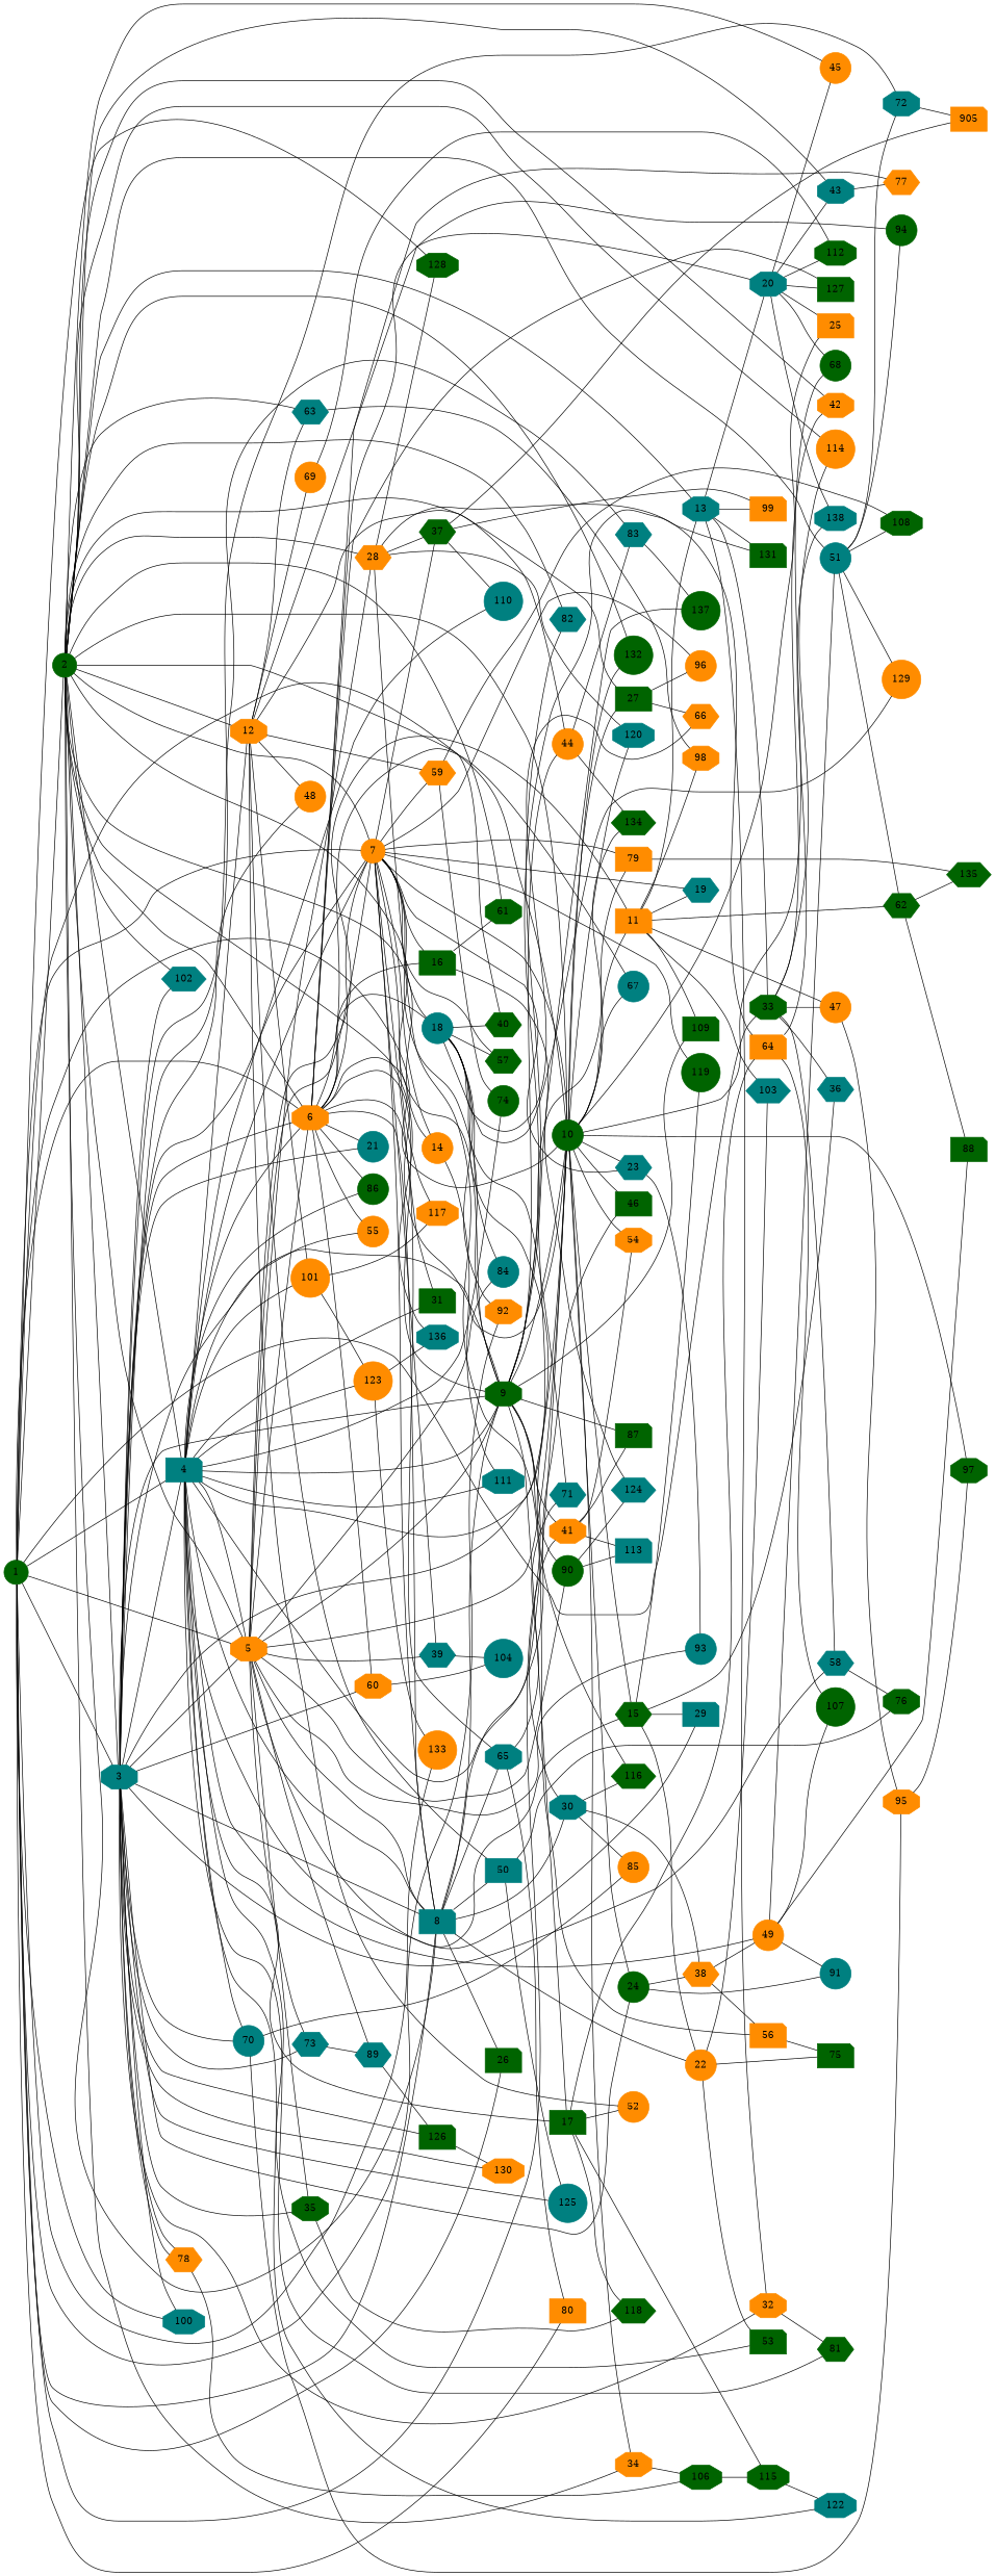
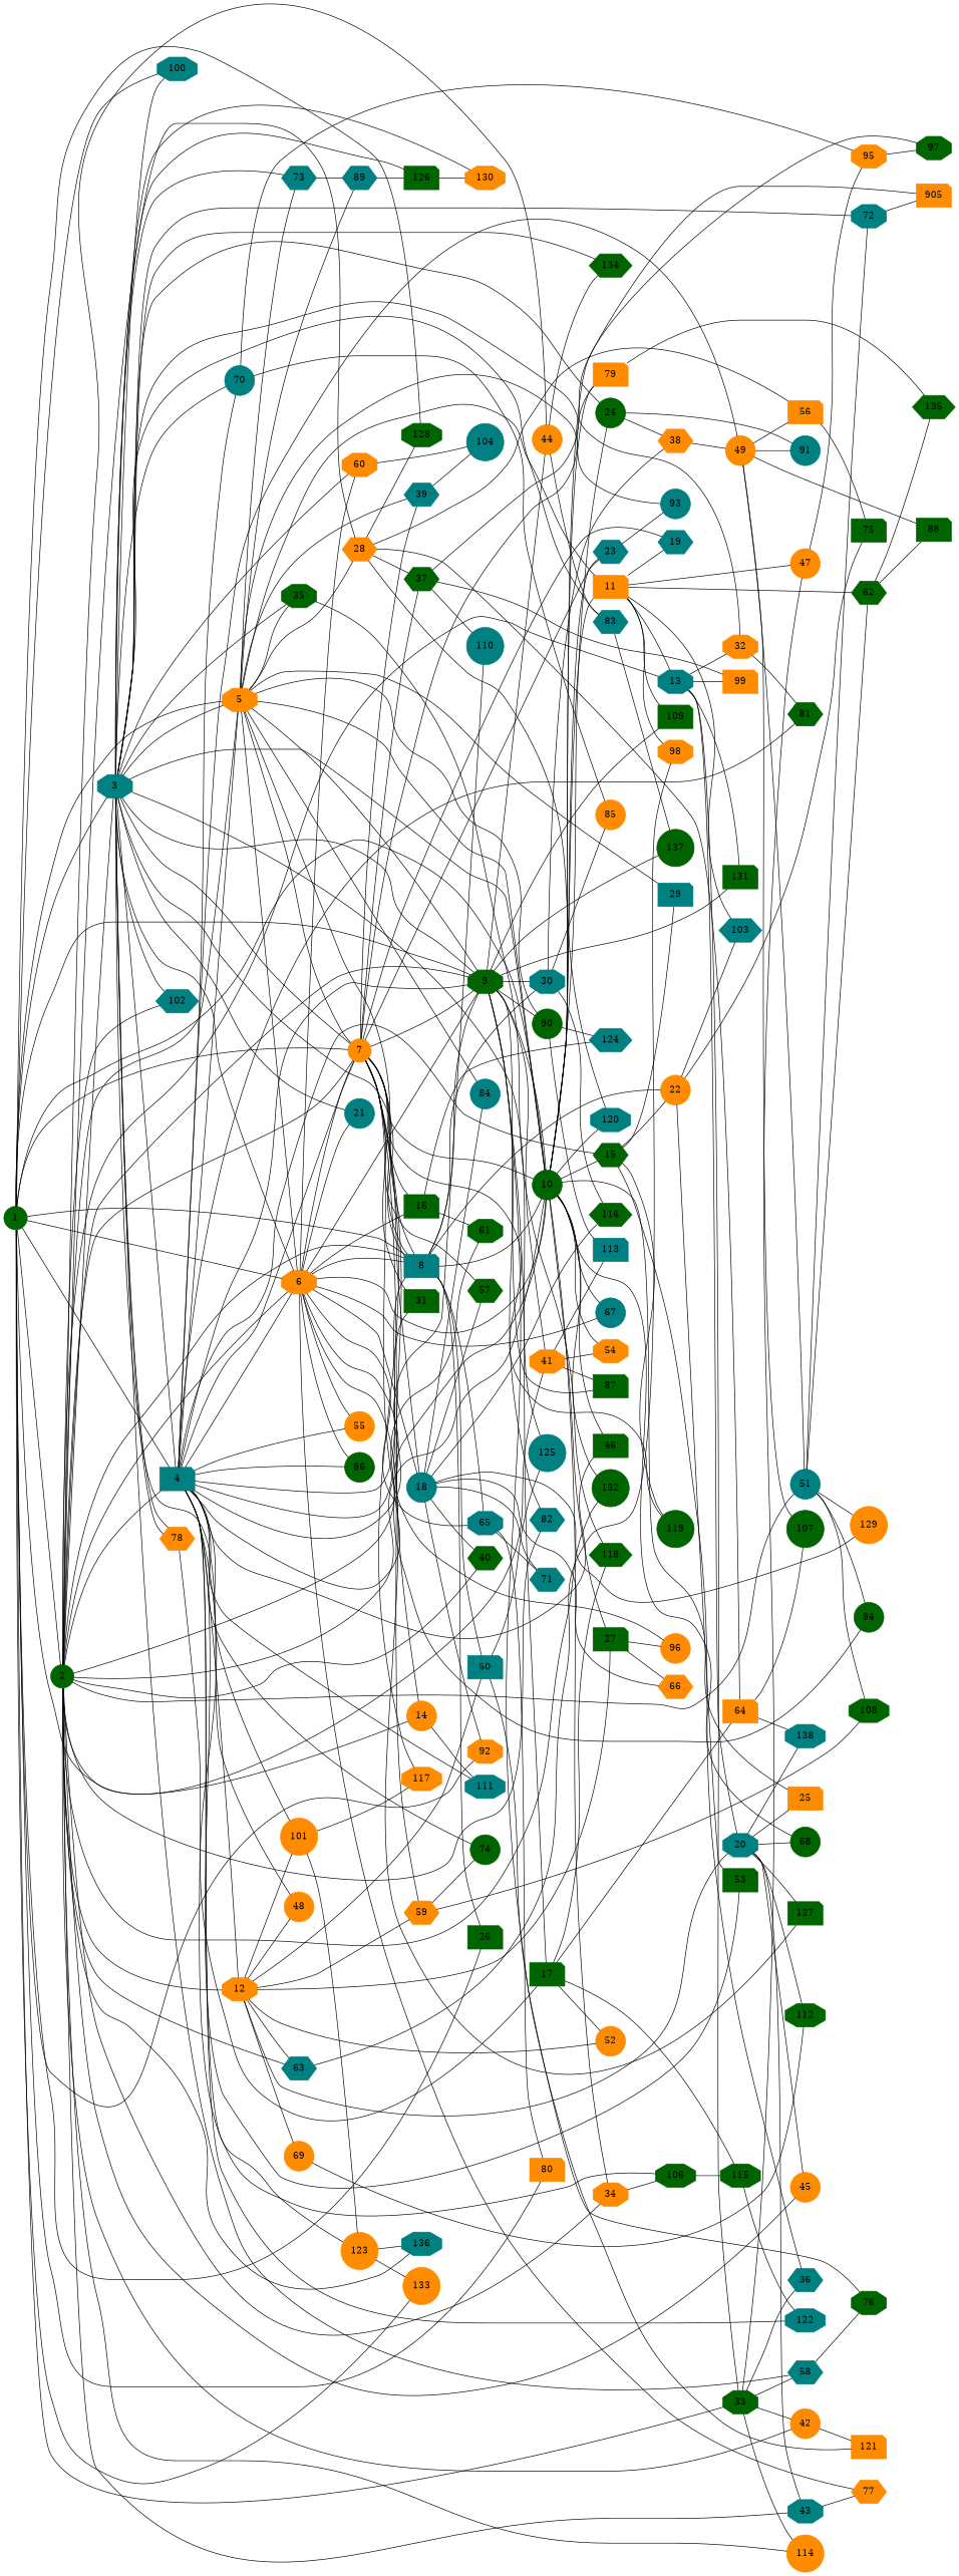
  graph {
    rankdir=LR
    node [color=darkgreen shape=circle style=filled]
    1
    2
    3 [color=teal shape=octagon]
    4 [color=teal shape=note]
    5 [color=darkorange shape=octagon]
    6 [color=darkorange shape=octagon]
    7 [color=darkorange]
    8 [color=teal shape=note]
    9 [shape=octagon]
    10
    26 [shape=note]
    33 [shape=octagon]
    41 [color=darkorange shape=octagon]
    80 [color=darkorange shape=note]
    92 [color=darkorange shape=octagon]
    100 [color=teal shape=octagon]
    128 [shape=octagon]
    133 [color=darkorange]
    12 [color=darkorange shape=octagon]
    13 [color=teal shape=octagon]
    14 [color=darkorange]
    28 [color=darkorange shape=hexagon]
    34 [color=darkorange shape=octagon]
    40 [shape=hexagon]
-   42 [color=darkorange shape=octagon]
+   42 [color=darkorange]
    43 [color=teal shape=octagon]
    44 [color=darkorange]
    45 [color=darkorange]
    51 [color=teal]
    61 [shape=octagon]
    63 [color=teal shape=hexagon]
    82 [color=teal shape=hexagon]
    102 [color=teal shape=hexagon]
    114 [color=darkorange]
    132
    136 [color=teal shape=octagon]
    21 [color=teal]
    24
    32 [color=darkorange shape=octagon]
    35 [shape=octagon]
    48 [color=darkorange]
    58 [color=teal shape=hexagon]
    60 [color=darkorange shape=octagon]
    70 [color=teal]
    72 [color=teal shape=octagon]
    73 [color=teal shape=hexagon]
    78 [color=darkorange shape=hexagon]
    83 [color=teal shape=hexagon]
    125 [color=teal]
    126 [shape=note]
    130 [color=darkorange shape=octagon]
    134 [shape=hexagon]
    15 [shape=hexagon]
    17 [shape=note]
    31 [shape=note]
    46 [shape=note]
    49 [color=darkorange]
    53 [shape=note]
    55 [color=darkorange]
    74
    81 [shape=hexagon]
    86
    101 [color=darkorange]
    110 [color=teal]
    111 [color=teal shape=octagon]
    122 [color=teal shape=octagon]
    123 [color=darkorange]
    11 [color=darkorange shape=note]
    29 [color=teal shape=note]
    39 [color=teal shape=hexagon]
    84 [color=teal]
    89 [color=teal shape=hexagon]
    90
    93 [color=teal]
    16 [shape=note]
    18 [color=teal]
    65 [color=teal shape=octagon]
    67 [color=teal]
    77 [color=darkorange shape=hexagon]
    94
    127 [shape=note]
    19 [color=teal shape=hexagon]
    23 [color=teal shape=hexagon]
    37 [shape=hexagon]
    57 [shape=hexagon]
    59 [color=darkorange shape=hexagon]
    79 [color=darkorange shape=note]
    96 [color=darkorange]
    117 [color=darkorange shape=octagon]
    119
    22 [color=darkorange]
    30 [color=teal shape=octagon]
    50 [color=teal shape=note]
    87 [shape=note]
    109 [shape=note]
+   121 [color=darkorange shape=note]
    131 [shape=note]
    137
    25 [color=darkorange shape=note]
    27 [shape=note]
    54 [color=darkorange shape=octagon]
    68
    97 [shape=octagon]
    120 [color=teal shape=octagon]
    47 [color=darkorange]
    36 [color=teal shape=hexagon]
    113 [color=teal shape=note]
    69 [color=darkorange]
    20 [color=teal shape=octagon]
    52 [color=darkorange]
    99 [color=darkorange shape=note]
    64 [color=darkorange shape=note]
    56 [color=darkorange shape=note]
    106 [shape=octagon]
    62 [shape=hexagon]
    129 [color=darkorange]
    108 [shape=octagon]
    98 [color=darkorange shape=octagon]
    38 [color=darkorange shape=hexagon]
    91 [color=teal]
    118 [shape=hexagon]
    76 [shape=octagon]
    104 [color=teal]
    85 [color=darkorange]
    95 [color=darkorange shape=octagon]
    n126 [color=darkorange label=905 shape=note]
    115 [shape=octagon]
    88 [shape=note]
    107
    103 [color=teal shape=hexagon]
    124 [color=teal shape=hexagon]
    66 [color=darkorange shape=hexagon]
    71 [color=teal shape=hexagon]
    116 [shape=hexagon]
    112 [shape=octagon]
    135 [shape=hexagon]
    75 [shape=note]
    138 [color=teal shape=octagon]
    1 -- 2
    1 -- 3
    1 -- 4
    1 -- 5
    1 -- 6
    1 -- 7
    1 -- 8
    1 -- 9
    1 -- 10
    1 -- 26
    1 -- 33
    1 -- 41
    1 -- 80
    1 -- 92
    1 -- 100
    1 -- 128
    1 -- 133
    2 -- 3
    2 -- 4
    2 -- 5
    2 -- 6
    2 -- 7
    2 -- 8
    2 -- 9
    2 -- 10
    2 -- 12
    2 -- 13
    2 -- 14
    2 -- 28
    2 -- 34
    2 -- 40
    2 -- 42
    2 -- 43
    2 -- 44
    2 -- 45
    2 -- 51
    2 -- 61
    2 -- 63
    2 -- 82
    2 -- 102
    2 -- 114
    2 -- 132
    2 -- 136
    3 -- 4
    3 -- 5
    3 -- 6
    3 -- 7
    3 -- 8
    3 -- 9
    3 -- 10
    3 -- 100
    3 -- 102
    3 -- 21
    3 -- 24
    3 -- 32
    3 -- 35
    3 -- 48
    3 -- 58
    3 -- 60
    3 -- 70
    3 -- 72
    3 -- 73
    3 -- 78
    3 -- 78
    3 -- 83
    3 -- 125
    3 -- 126
    3 -- 130
    3 -- 134
    4 -- 5
    4 -- 6
    4 -- 7
    4 -- 8
    4 -- 9
    4 -- 10
    4 -- 12
    4 -- 70
    4 -- 15
    4 -- 17
    4 -- 31
    4 -- 46
    4 -- 49
    4 -- 53
    4 -- 55
    4 -- 74
    4 -- 81
    4 -- 86
    4 -- 101
    4 -- 110
    4 -- 111
    4 -- 122
    4 -- 123
    5 -- 6
    5 -- 7
    5 -- 8
    5 -- 9
    5 -- 10
    5 -- 28
    5 -- 35
    5 -- 73
    5 -- 11
    5 -- 29
    5 -- 39
    5 -- 84
    5 -- 89
    5 -- 90
    5 -- 93
    6 -- 7
    6 -- 8
    6 -- 9
    6 -- 10
    6 -- 21
    6 -- 60
    6 -- 55
    6 -- 86
    6 -- 16
    6 -- 18
    6 -- 65
    6 -- 67
    6 -- 77
    6 -- 94
    6 -- 127
    7 -- 8
    7 -- 9
    7 -- 10
    7 -- 14
    7 -- 31
    7 -- 39
    7 -- 16
    7 -- 18
    7 -- 19
    7 -- 23
    7 -- 37
    7 -- 57
    7 -- 59
    7 -- 79
    7 -- 96
    7 -- 117
    7 -- 119
    8 -- 9
    8 -- 10
    8 -- 26
    8 -- 65
    8 -- 22
    8 -- 30
    8 -- 50
    9 -- 10
    9 -- 41
    9 -- 44
    9 -- 82
    9 -- 17
    9 -- 90
    9 -- 30
    9 -- 87
    9 -- 109
+   9 -- 121
    9 -- 131
    9 -- 137
    10 -- 34
    10 -- 132
    10 -- 24
    10 -- 15
    10 -- 46
    10 -- 11
    10 -- 67
    10 -- 23
    10 -- 79
    10 -- 25
    10 -- 27
    10 -- 54
    10 -- 68
    10 -- 97
    10 -- 120
    33 -- 42
    33 -- 114
    33 -- 58
    33 -- 47
    33 -- 36
    41 -- 87
    41 -- 54
    41 -- 113
    12 -- 63
    12 -- 48
    12 -- 101
    12 -- 59
    12 -- 50
    12 -- 27
    12 -- 69
    12 -- 20
    12 -- 52
    13 -- 33
    13 -- 32
    13 -- 131
    13 -- 20
    13 -- 99
    14 -- 111
    28 -- 128
    28 -- 37
    28 -- 120
    28 -- 64
    28 -- 56
    34 -- 106
+   42 -- 121
    43 -- 77
    44 -- 83
    44 -- 134
    51 -- 72
    51 -- 94
    51 -- 62
    51 -- 129
    51 -- 108
    63 -- 98
    24 -- 38
    24 -- 91
    32 -- 81
    35 -- 118
    58 -- 76
    60 -- 104
    70 -- 85
    70 -- 95
    72 -- n126
    73 -- 89
    78 -- 106
    83 -- 137
    126 -- 130
    15 -- 29
    15 -- 119
    15 -- 22
    15 -- 36
    17 -- 52
    17 -- 64
    17 -- 118
    17 -- 115
    49 -- 51
-   38 -- 56
+   49 -- 56
    49 -- 91
    49 -- 88
    49 -- 107
    101 -- 123
    101 -- 117
    123 -- 133
    123 -- 136
    11 -- 13
    11 -- 19
    11 -- 109
    11 -- 47
    11 -- 62
    11 -- 98
    11 -- 103
    39 -- 104
    89 -- 126
    90 -- 113
    90 -- 124
    16 -- 61
    16 -- 124
    18 -- 92
    18 -- 40
    18 -- 84
    18 -- 57
    18 -- 129
    18 -- 66
    18 -- 71
    18 -- 116
    65 -- 80
    65 -- 71
    23 -- 93
    37 -- 110
    37 -- 99
    37 -- n126
    59 -- 74
    59 -- 108
    79 -- 135
    22 -- 53
    22 -- 103
    22 -- 75
    30 -- 38
    30 -- 85
    30 -- 116
    50 -- 125
    50 -- 76
    27 -- 96
    27 -- 66
    47 -- 95
    69 -- 112
    20 -- 43
    20 -- 45
    20 -- 127
    20 -- 25
    20 -- 68
    20 -- 112
    20 -- 138
    64 -- 107
    64 -- 138
    56 -- 75
    106 -- 115
    62 -- 88
    62 -- 135
    38 -- 49
    95 -- 97
    115 -- 122
  }
